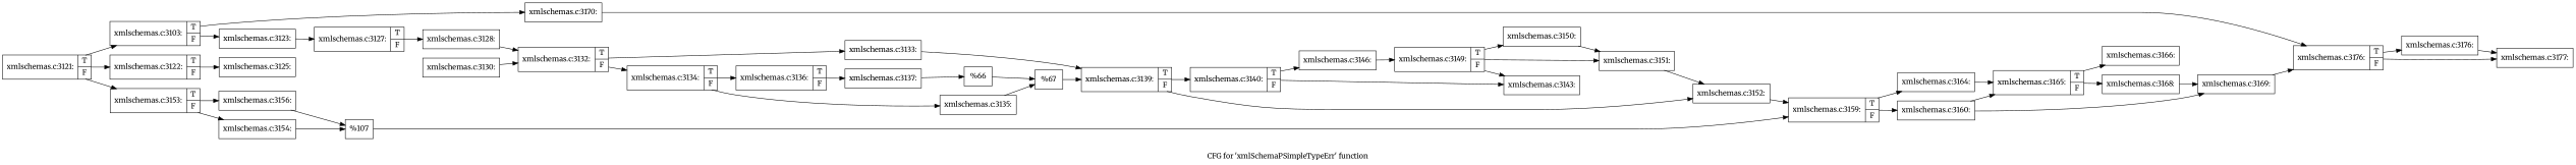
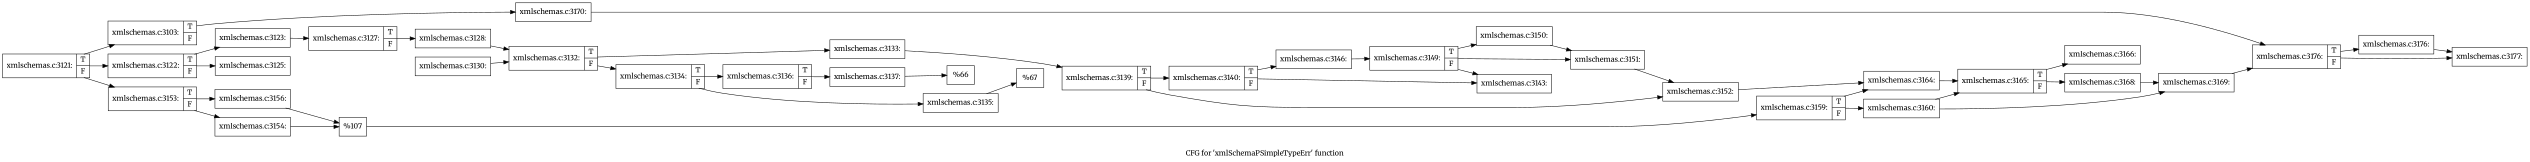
  digraph {
    fontname=Merriweather
    label="CFG for 'xmlSchemaPSimpleTypeErr' function"
    rankdir=LR
    node [fontname=Merriweather shape=record]
    edge [fontname=Merriweather]
    n1 [label="{xmlschemas.c:3103:|{<s0>T|<s1>F}}"]
    n2 [label="{xmlschemas.c:3170:}"]
    n3 [label="{xmlschemas.c:3121:|{<s0>T|<s1>F}}"]
    n4 [label="{xmlschemas.c:3122:|{<s0>T|<s1>F}}"]
    n5 [label="{xmlschemas.c:3153:|{<s0>T|<s1>F}}"]
    n6 [label="{xmlschemas.c:3176:|{<s0>T|<s1>F}}"]
    n7 [label="{xmlschemas.c:3123:}"]
    n8 [label="{xmlschemas.c:3125:}"]
    n9 [label="{xmlschemas.c:3154:}"]
    n10 [label="{xmlschemas.c:3156:}"]
    n11 [label="{xmlschemas.c:3176:}"]
    n12 [label="{xmlschemas.c:3177:}"]
    n13 [label="{xmlschemas.c:3127:|{<s0>T|<s1>F}}"]
    n14 [label="{%107}"]
    n15 [label="{xmlschemas.c:3128:}"]
    n16 [label="{xmlschemas.c:3130:}"]
    n17 [label="{xmlschemas.c:3132:|{<s0>T|<s1>F}}"]
    n18 [label="{xmlschemas.c:3133:}"]
    n19 [label="{xmlschemas.c:3134:|{<s0>T|<s1>F}}"]
    n20 [label="{xmlschemas.c:3139:|{<s0>T|<s1>F}}"]
    n21 [label="{xmlschemas.c:3135:}"]
    n22 [label="{xmlschemas.c:3136:|{<s0>T|<s1>F}}"]
    n23 [label="{xmlschemas.c:3140:|{<s0>T|<s1>F}}"]
    n24 [label="{xmlschemas.c:3152:}"]
    n25 [label="{%67}"]
    n26 [label="{xmlschemas.c:3137:}"]
    n27 [label="{xmlschemas.c:3143:}"]
    n28 [label="{xmlschemas.c:3146:}"]
    n29 [label="{xmlschemas.c:3159:|{<s0>T|<s1>F}}"]
    n30 [label="{%66}"]
    n31 [label="{xmlschemas.c:3149:|{<s0>T|<s1>F}}"]
    n32 [label="{xmlschemas.c:3160:}"]
    n33 [label="{xmlschemas.c:3164:}"]
    n34 [label="{xmlschemas.c:3150:}"]
    n35 [label="{xmlschemas.c:3151:}"]
    n36 [label="{xmlschemas.c:3165:|{<s0>T|<s1>F}}"]
    n37 [label="{xmlschemas.c:3169:}"]
    n38 [label="{xmlschemas.c:3166:}"]
    n39 [label="{xmlschemas.c:3168:}"]
    n1 -> n2
    n2 -> n6
    n3 -> n1
    n3 -> n4
    n3 -> n5
-   n1 -> n7
+   n4 -> n7
    n4 -> n8
    n5 -> n9
    n5 -> n10
    n6 -> n11
    n6 -> n12
    n7 -> n13
    n9 -> n14
    n10 -> n14
    n11 -> n12
    n13 -> n15
    n14 -> n29
    n15 -> n17
    n16 -> n17
    n17 -> n18
    n17 -> n19
    n18 -> n20
    n19 -> n21
    n19 -> n22
    n20 -> n23
    n20 -> n24
    n21 -> n25
    n22 -> n26
    n23 -> n27
    n23 -> n28
-   n24 -> n29
-   n25 -> n20
+   n24 -> n33
    n26 -> n30
    n28 -> n31
    n29 -> n32
    n29 -> n33
-   n30 -> n25
    n31 -> n27
    n31 -> n34
    n31 -> n35
    n32 -> n36
    n32 -> n37
    n33 -> n36
    n34 -> n35
    n35 -> n24
    n36 -> n38
    n36 -> n39
    n37 -> n6
    n39 -> n37
  }
